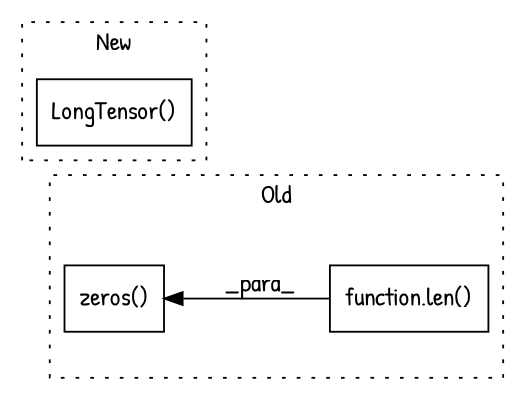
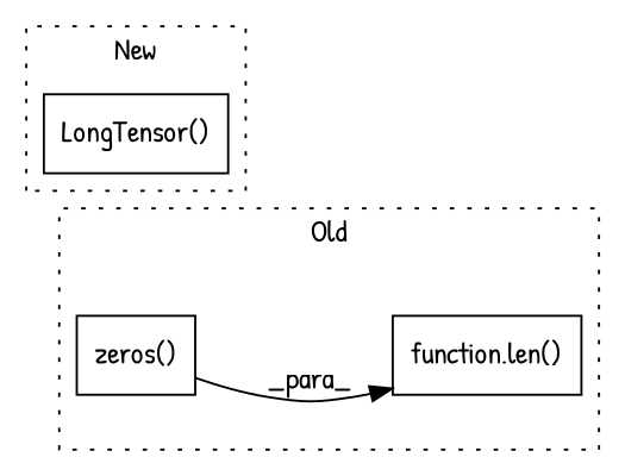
  digraph {
    rankdir=LR
    fontname="Patrick Hand"
    node [a=75 shape=box fontname="Patrick Hand"]
    n1 [l="12,19" label="zeros()" s="9464,9502"]
    n2 [l="4,1" label="function.len()" s="9226,9239"]
    n3 [l="17,1" label="LongTensor()" s="9714,9795"]
    subgraph cluster_1 {
      label=Old
      style=dotted
      n1
      n2
    }
    subgraph cluster_2 {
      label=New
      style=dotted
      n3
    }
-   n2 -> n1 [label=_para_ fontname="Patrick Hand"]
+   n1 -> n2 [label=_para_ fontname="Patrick Hand"]
  }
